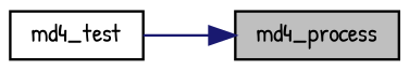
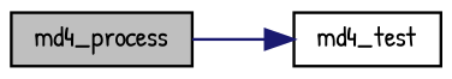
  digraph {
    rankdir=RL
    fontname="Patrick Hand"
    node [color=black fontname="Patrick Hand" fontsize=10 shape=record style=filled]
    n1 [fillcolor=grey75 fontcolor=black height=0.2 label=md4_process width=0.4]
    n2 [fillcolor=white height=0.2 label=md4_test width=0.4]
-   n1 -> n2 [color=midnightblue dir=back fontname="Patrick Hand" fontsize=10 labelfontname=Helvetica labelfontsize=10 style=solid]
+   n2 -> n1 [color=midnightblue dir=back fontname="Patrick Hand" fontsize=10 labelfontname=Helvetica labelfontsize=10 style=solid]
  }
